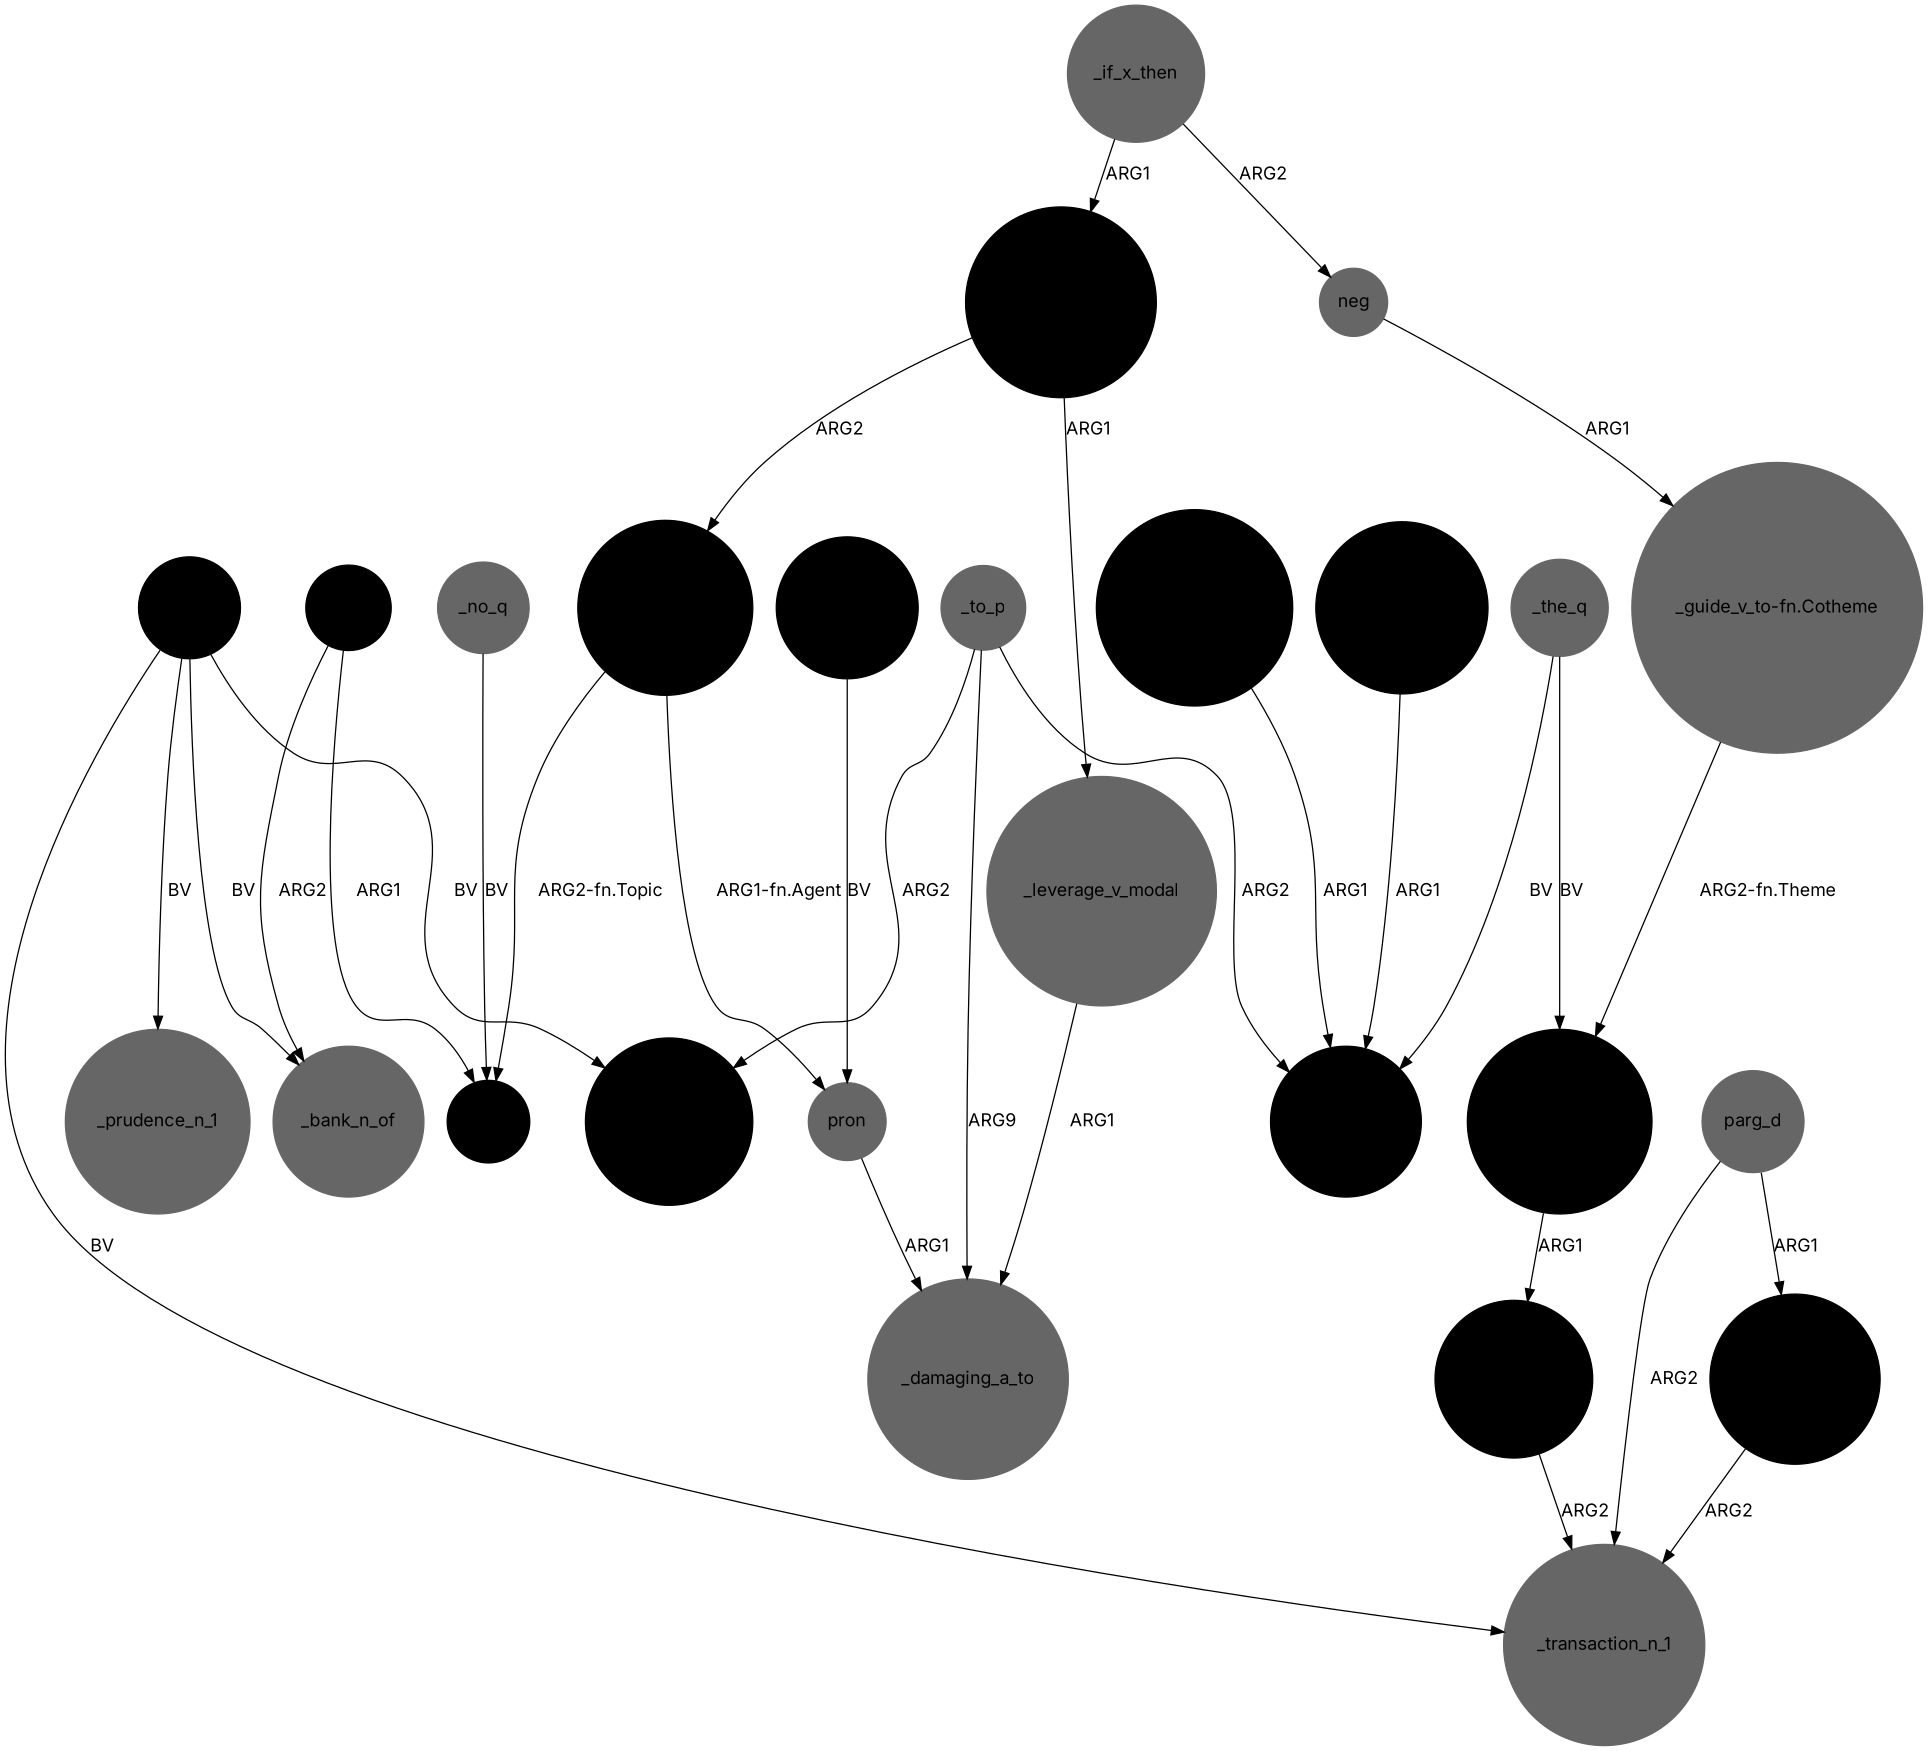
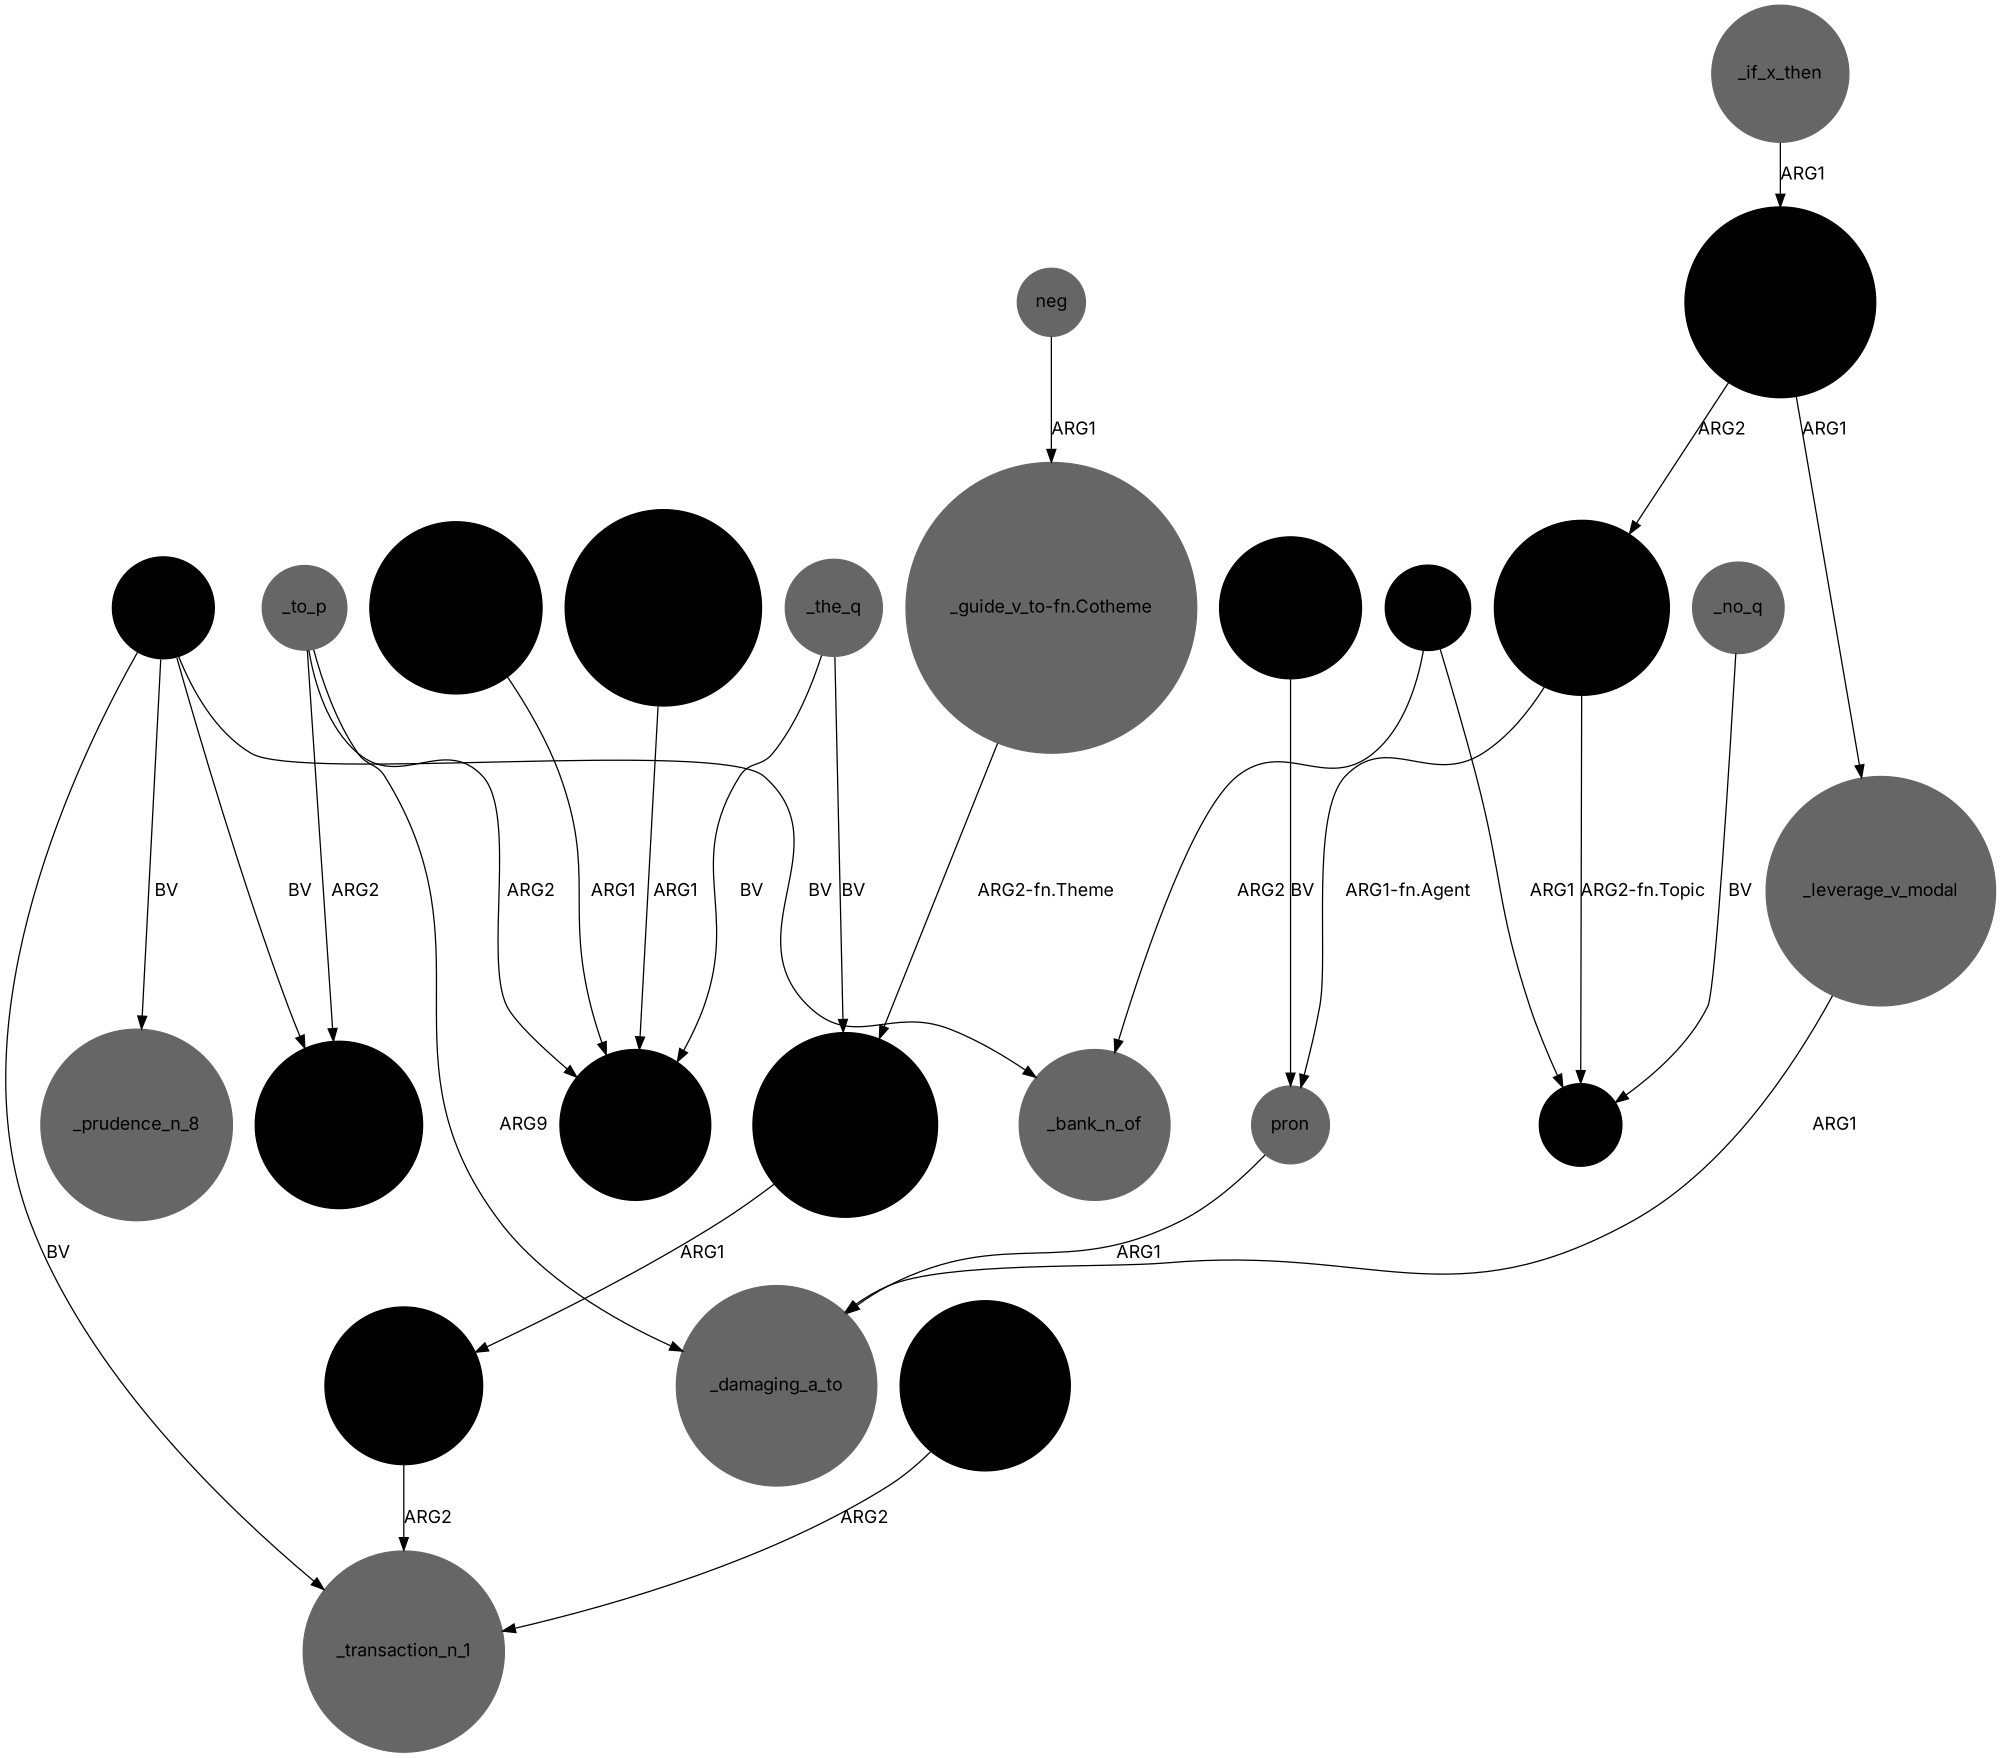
  digraph {
    fontname=Inter
    node [color=black fontname=Inter shape=circle style=filled]
    edge [fontname=Inter]
    "_in+general_a_1"
    _sector_n_1
    "_say_v_1-fn.IN"
    thing
    pron [color=gray40]
    _damaging_a_to [color=gray40]
    _to_p [color=gray40]
    _industry_n_1
    neg [color=gray40]
    "_guide_v_to-fn.Cotheme" [color=gray40]
    nominalization
-   _prudence_n_1 [color=gray40]
+   _prudence_n_1 [color=gray40 label=_prudence_n_8]
    _finance_v_1
    udef_q
    _transaction_n_1 [color=gray40]
    _bank_n_of [color=gray40]
-   parg_d [color=gray40]
    _leverage_v_1
    _if_x_then [color=gray40]
    "_in+order+to_x"
    n21 [color=gray40 label=_leverage_v_modal]
    pronoun_q
    _no_q [color=gray40]
    _of_p
    _financial_a_1
    _the_q [color=gray40]
    "_in+general_a_1" -> _sector_n_1 [label=ARG1]
    "_say_v_1-fn.IN" -> thing [label="ARG2-fn.Topic"]
    "_say_v_1-fn.IN" -> pron [label="ARG1-fn.Agent"]
    pron -> _damaging_a_to [label=ARG1]
    _to_p -> _sector_n_1 [label=ARG2]
    _to_p -> _damaging_a_to [label=ARG9]
    _to_p -> _industry_n_1 [label=ARG2]
    neg -> "_guide_v_to-fn.Cotheme" [label=ARG1]
    "_guide_v_to-fn.Cotheme" -> nominalization [label="ARG2-fn.Theme"]
    nominalization -> _finance_v_1 [label=ARG1]
    _finance_v_1 -> _transaction_n_1 [label=ARG2]
    udef_q -> _industry_n_1 [label=BV]
    udef_q -> _prudence_n_1 [label=BV]
    udef_q -> _transaction_n_1 [label=BV]
    udef_q -> _bank_n_of [label=BV]
-   parg_d -> _transaction_n_1 [label=ARG2]
-   parg_d -> _leverage_v_1 [label=ARG1]
    _leverage_v_1 -> _transaction_n_1 [label=ARG2]
-   _if_x_then -> neg [label=ARG2]
    _if_x_then -> "_in+order+to_x" [label=ARG1]
    "_in+order+to_x" -> "_say_v_1-fn.IN" [label=ARG2]
    "_in+order+to_x" -> n21 [label=ARG1]
    n21 -> _damaging_a_to [label=ARG1]
    pronoun_q -> pron [label=BV]
    _no_q -> thing [label=BV]
    _of_p -> thing [label=ARG1]
    _of_p -> _bank_n_of [label=ARG2]
    _financial_a_1 -> _sector_n_1 [label=ARG1]
    _the_q -> _sector_n_1 [label=BV]
    _the_q -> nominalization [label=BV]
  }
